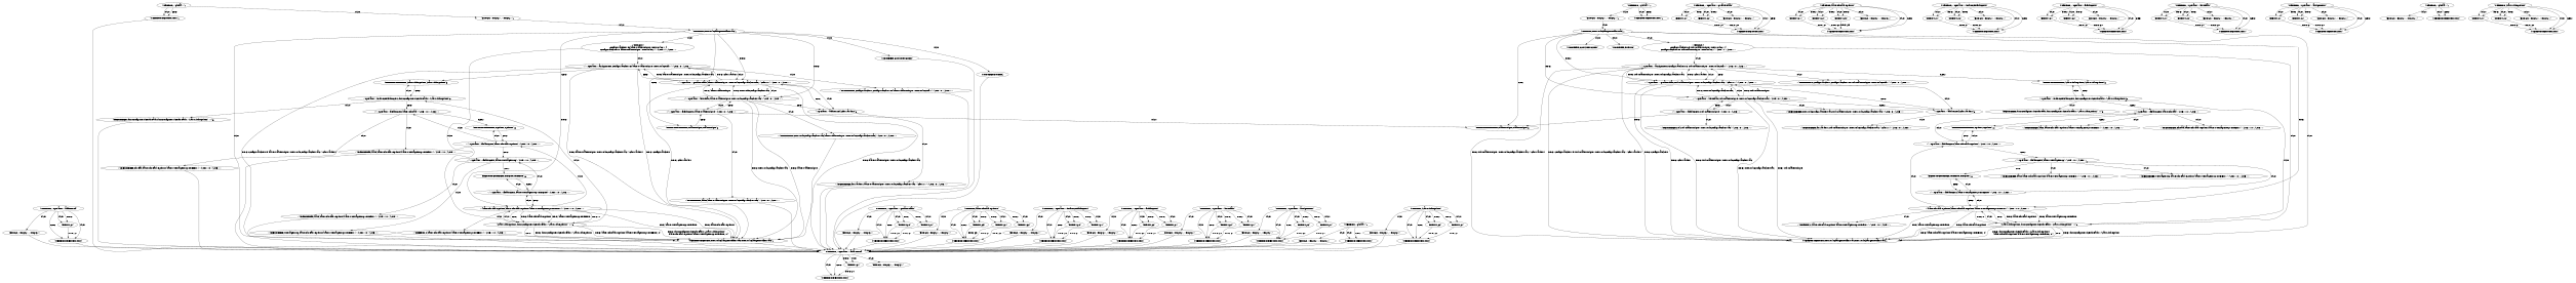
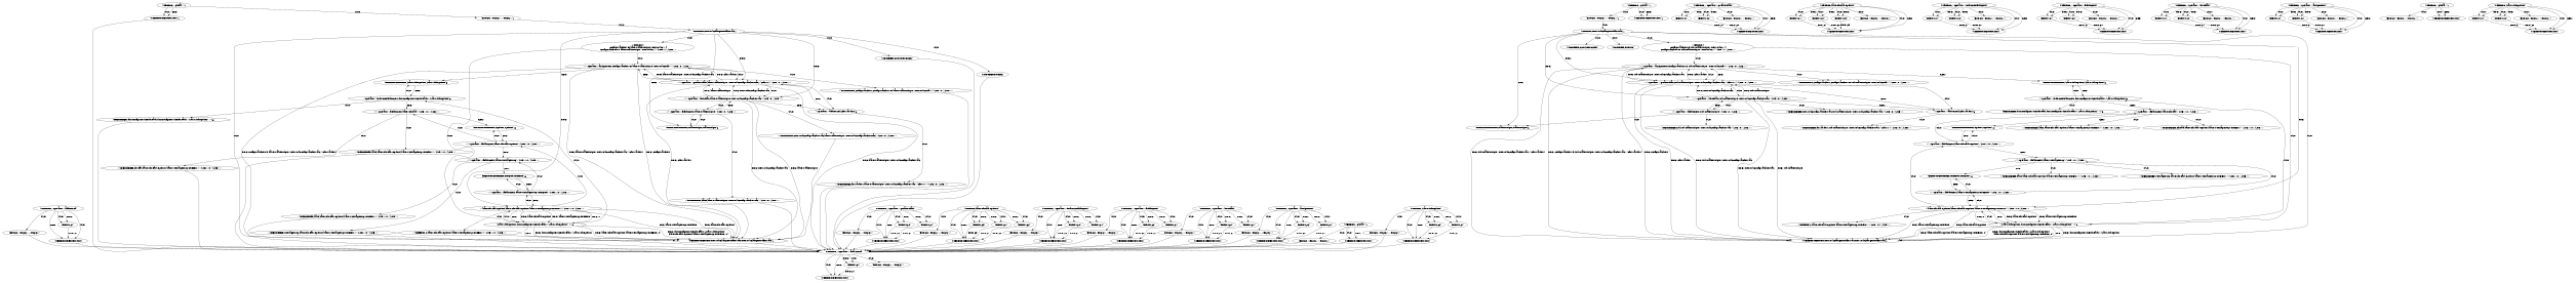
  digraph {
    n1 [label=<(METHOD,&lt;operator&gt;.addressOf)>]
    n2 [label=<(PARAM,p1)>]
    n3 [label=<(BLOCK,&lt;empty&gt;,&lt;empty&gt;)>]
    n4 [label=<(METHOD_RETURN,ANY)>]
    n5 [label=<(METHOD,&lt;operator&gt;.addressOf)>]
    n6 [label=<(PARAM,p1)>]
    n7 [label=<(BLOCK,&lt;empty&gt;,&lt;empty&gt;)>]
    n8 [label=<(METHOD_RETURN,ANY)>]
    n9 [label=<(METHOD,&lt;global&gt;)<SUB>1</SUB>>]
    n10 [label=<(BLOCK,&lt;empty&gt;,&lt;empty&gt;)<SUB>1</SUB>>]
    n11 [label=<(METHOD_RETURN,ANY)<SUB>1</SUB>>]
    n12 [label=<(METHOD,NetworkChangeNotifierMac)<SUB>1</SUB>>]
    n13 [label="<(BLOCK,{\n  config_watcher_ = base::MakeUnique&lt;NetworkC...,{\n  config_watcher_ = base::MakeUnique&lt;NetworkC...)<SUB>7</SUB>>"]
    n14 [label="<(&lt;operator&gt;.greaterThan,base::MakeUnique&lt;NetworkConfigWatcherMac&gt;(&amp;forw...)<SUB>8</SUB>>"]
    n15 [label="<(&lt;operator&gt;.lessThan,base::MakeUnique&lt;NetworkConfigWatcherMac)<SUB>8</SUB>>"]
    n16 [label=<(FIELD_IDENTIFIER,MakeUnique,MakeUnique)<SUB>8</SUB>>]
    n17 [label="<(base.Thread.Options,base::Thread::Options(base::MessageLoop::TYPE_I...)<SUB>10</SUB>>"]
    n18 [label=<(MODIFIER,CONSTRUCTOR)>]
    n19 [label=<(MODIFIER,PUBLIC)>]
    n20 [label=<(METHOD_RETURN,NetworkChangeNotifierMac.NetworkChangeNotifierMac)<SUB>1</SUB>>]
    n21 [label="<(&lt;operator&gt;.assignment,config_watcher_ = base::MakeUnique&lt;NetworkConfi...)<SUB>8</SUB>>"]
    n22 [label=<(StartWithOptions,dns_config_service_thread_-&gt;StartWithOptions(  ...)<SUB>9</SUB>>]
    n23 [label=<(&lt;operator&gt;.addressOf,&amp;forwarder_)<SUB>8</SUB>>]
    n24 [label="<(&lt;operator&gt;.fieldAccess,base::MakeUnique)<SUB>8</SUB>>"]
    n25 [label="<(IDENTIFIER,NetworkConfigWatcherMac,base::MakeUnique&lt;NetworkConfigWatcherMac)<SUB>8</SUB>>"]
    n26 [label="<(&lt;operator&gt;.fieldAccess,base::Thread::Options)<SUB>10</SUB>>"]
    n27 [label="<(&lt;operator&gt;.fieldAccess,base::MessageLoop::TYPE_IO)<SUB>10</SUB>>"]
    n28 [label="<(LITERAL,0,base::Thread::Options(base::MessageLoop::TYPE_I...)<SUB>10</SUB>>"]
    n29 [label="<(IDENTIFIER,config_watcher_,config_watcher_ = base::MakeUnique&lt;NetworkConfi...)<SUB>8</SUB>>"]
    n30 [label=<(FIELD_IDENTIFIER,StartWithOptions,StartWithOptions)<SUB>9</SUB>>]
    n31 [label=<(&lt;operator&gt;.indirectFieldAccess,dns_config_service_thread_-&gt;StartWithOptions)<SUB>9</SUB>>]
    n32 [label="<(IDENTIFIER,forwarder_,base::MakeUnique&lt;NetworkConfigWatcherMac&gt;(&amp;forw...)<SUB>8</SUB>>"]
    n33 [label="<(IDENTIFIER,base,base::MakeUnique&lt;NetworkConfigWatcherMac)<SUB>8</SUB>>"]
    n34 [label=<(IDENTIFIER,dns_config_service_thread_,dns_config_service_thread_-&gt;StartWithOptions(  ...)<SUB>9</SUB>>]
    n35 [label="<(&lt;operator&gt;.fieldAccess,base::Thread)<SUB>10</SUB>>"]
    n36 [label=<(FIELD_IDENTIFIER,Options,Options)<SUB>10</SUB>>]
    n37 [label="<(IDENTIFIER,base,base::Thread::Options(base::MessageLoop::TYPE_I...)<SUB>10</SUB>>"]
    n38 [label="<(IDENTIFIER,Thread,base::Thread::Options(base::MessageLoop::TYPE_I...)<SUB>10</SUB>>"]
    n39 [label="<(&lt;operator&gt;.fieldAccess,base::MessageLoop)<SUB>10</SUB>>"]
    n40 [label=<(FIELD_IDENTIFIER,TYPE_IO,TYPE_IO)<SUB>10</SUB>>]
    n41 [label="<(IDENTIFIER,base,base::Thread::Options(base::MessageLoop::TYPE_I...)<SUB>10</SUB>>"]
    n42 [label="<(IDENTIFIER,MessageLoop,base::Thread::Options(base::MessageLoop::TYPE_I...)<SUB>10</SUB>>"]
    n43 [label=<(METHOD,&lt;operator&gt;.greaterThan)>]
    n44 [label=<(PARAM,p1)>]
    n45 [label=<(PARAM,p2)>]
    n46 [label=<(BLOCK,&lt;empty&gt;,&lt;empty&gt;)>]
    n47 [label=<(METHOD_RETURN,ANY)>]
    n48 [label=<(METHOD,base.Thread.Options)>]
    n49 [label=<(PARAM,p1)>]
    n50 [label=<(PARAM,p2)>]
    n51 [label=<(PARAM,p3)>]
    n52 [label=<(BLOCK,&lt;empty&gt;,&lt;empty&gt;)>]
    n53 [label=<(METHOD_RETURN,ANY)>]
    n54 [label=<(METHOD,&lt;operator&gt;.indirectFieldAccess)>]
    n55 [label=<(PARAM,p1)>]
    n56 [label=<(PARAM,p2)>]
    n57 [label=<(BLOCK,&lt;empty&gt;,&lt;empty&gt;)>]
    n58 [label=<(METHOD_RETURN,ANY)>]
    n59 [label=<(METHOD,&lt;operator&gt;.fieldAccess)>]
    n60 [label=<(PARAM,p1)>]
    n61 [label=<(PARAM,p2)>]
    n62 [label=<(BLOCK,&lt;empty&gt;,&lt;empty&gt;)>]
    n63 [label=<(METHOD_RETURN,ANY)>]
    n64 [label=<(METHOD,&lt;operator&gt;.lessThan)>]
    n65 [label=<(PARAM,p1)>]
    n66 [label=<(PARAM,p2)>]
    n67 [label=<(BLOCK,&lt;empty&gt;,&lt;empty&gt;)>]
    n68 [label=<(METHOD_RETURN,ANY)>]
    n69 [label=<(METHOD,&lt;operator&gt;.assignment)>]
    n70 [label=<(PARAM,p1)>]
    n71 [label=<(PARAM,p2)>]
    n72 [label=<(BLOCK,&lt;empty&gt;,&lt;empty&gt;)>]
    n73 [label=<(METHOD_RETURN,ANY)>]
    n74 [label=<(METHOD,&lt;global&gt;)<SUB>1</SUB>>]
    n75 [label=<(BLOCK,&lt;empty&gt;,&lt;empty&gt;)>]
    n76 [label=<(METHOD_RETURN,ANY)>]
    n77 [label=<(METHOD,StartWithOptions)>]
    n78 [label=<(PARAM,p1)>]
    n79 [label=<(PARAM,p2)>]
    n80 [label=<(BLOCK,&lt;empty&gt;,&lt;empty&gt;)>]
    n81 [label=<(METHOD_RETURN,ANY)>]
    n82 [label=<(METHOD,&lt;global&gt;)<SUB>1</SUB>>]
    n83 [label=<(BLOCK,&lt;empty&gt;,&lt;empty&gt;)<SUB>1</SUB>>]
    n84 [label=<(METHOD_RETURN,ANY)<SUB>1</SUB>>]
    n85 [label=<(METHOD,NetworkChangeNotifierMac)<SUB>1</SUB>>]
    n86 [label="<(BLOCK,{\n  config_watcher_ = std::make_unique&lt;NetworkC...,{\n  config_watcher_ = std::make_unique&lt;NetworkC...)<SUB>7</SUB>>"]
    n87 [label="<(&lt;operator&gt;.greaterThan,std::make_unique&lt;NetworkConfigWatcherMac&gt;(&amp;forw...)<SUB>8</SUB>>"]
    n88 [label="<(&lt;operator&gt;.lessThan,std::make_unique&lt;NetworkConfigWatcherMac)<SUB>8</SUB>>"]
    n89 [label=<(FIELD_IDENTIFIER,make_unique,make_unique)<SUB>8</SUB>>]
    n90 [label="<(base.Thread.Options,base::Thread::Options(base::MessageLoop::TYPE_I...)<SUB>10</SUB>>"]
    n91 [label=<(MODIFIER,CONSTRUCTOR)>]
    n92 [label=<(MODIFIER,PUBLIC)>]
    n93 [label=<(METHOD_RETURN,NetworkChangeNotifierMac.NetworkChangeNotifierMac)<SUB>1</SUB>>]
    n94 [label="<(&lt;operator&gt;.assignment,config_watcher_ = std::make_unique&lt;NetworkConfi...)<SUB>8</SUB>>"]
    n95 [label=<(StartWithOptions,dns_config_service_thread_-&gt;StartWithOptions(  ...)<SUB>9</SUB>>]
    n96 [label=<(&lt;operator&gt;.addressOf,&amp;forwarder_)<SUB>8</SUB>>]
    n97 [label="<(&lt;operator&gt;.fieldAccess,std::make_unique)<SUB>8</SUB>>"]
    n98 [label="<(IDENTIFIER,NetworkConfigWatcherMac,std::make_unique&lt;NetworkConfigWatcherMac)<SUB>8</SUB>>"]
    n99 [label="<(&lt;operator&gt;.fieldAccess,base::Thread::Options)<SUB>10</SUB>>"]
    n100 [label="<(&lt;operator&gt;.fieldAccess,base::MessageLoop::TYPE_IO)<SUB>10</SUB>>"]
    n101 [label="<(LITERAL,0,base::Thread::Options(base::MessageLoop::TYPE_I...)<SUB>10</SUB>>"]
    n102 [label="<(IDENTIFIER,config_watcher_,config_watcher_ = std::make_unique&lt;NetworkConfi...)<SUB>8</SUB>>"]
    n103 [label=<(FIELD_IDENTIFIER,StartWithOptions,StartWithOptions)<SUB>9</SUB>>]
    n104 [label=<(&lt;operator&gt;.indirectFieldAccess,dns_config_service_thread_-&gt;StartWithOptions)<SUB>9</SUB>>]
    n105 [label="<(IDENTIFIER,forwarder_,std::make_unique&lt;NetworkConfigWatcherMac&gt;(&amp;forw...)<SUB>8</SUB>>"]
    n106 [label="<(IDENTIFIER,std,std::make_unique&lt;NetworkConfigWatcherMac)<SUB>8</SUB>>"]
    n107 [label=<(IDENTIFIER,dns_config_service_thread_,dns_config_service_thread_-&gt;StartWithOptions(  ...)<SUB>9</SUB>>]
    n108 [label="<(&lt;operator&gt;.fieldAccess,base::Thread)<SUB>10</SUB>>"]
    n109 [label=<(FIELD_IDENTIFIER,Options,Options)<SUB>10</SUB>>]
    n110 [label="<(IDENTIFIER,base,base::Thread::Options(base::MessageLoop::TYPE_I...)<SUB>10</SUB>>"]
    n111 [label="<(IDENTIFIER,Thread,base::Thread::Options(base::MessageLoop::TYPE_I...)<SUB>10</SUB>>"]
    n112 [label="<(&lt;operator&gt;.fieldAccess,base::MessageLoop)<SUB>10</SUB>>"]
    n113 [label=<(FIELD_IDENTIFIER,TYPE_IO,TYPE_IO)<SUB>10</SUB>>]
    n114 [label="<(IDENTIFIER,base,base::Thread::Options(base::MessageLoop::TYPE_I...)<SUB>10</SUB>>"]
    n115 [label="<(IDENTIFIER,MessageLoop,base::Thread::Options(base::MessageLoop::TYPE_I...)<SUB>10</SUB>>"]
    n116 [label=<(METHOD,&lt;operator&gt;.greaterThan)>]
    n117 [label=<(PARAM,p1)>]
    n118 [label=<(PARAM,p2)>]
    n119 [label=<(BLOCK,&lt;empty&gt;,&lt;empty&gt;)>]
    n120 [label=<(METHOD_RETURN,ANY)>]
    n121 [label=<(METHOD,base.Thread.Options)>]
    n122 [label=<(PARAM,p1)>]
    n123 [label=<(PARAM,p2)>]
    n124 [label=<(PARAM,p3)>]
    n125 [label=<(BLOCK,&lt;empty&gt;,&lt;empty&gt;)>]
    n126 [label=<(METHOD_RETURN,ANY)>]
    n127 [label=<(METHOD,&lt;operator&gt;.indirectFieldAccess)>]
    n128 [label=<(PARAM,p1)>]
    n129 [label=<(PARAM,p2)>]
    n130 [label=<(BLOCK,&lt;empty&gt;,&lt;empty&gt;)>]
    n131 [label=<(METHOD_RETURN,ANY)>]
    n132 [label=<(METHOD,&lt;operator&gt;.fieldAccess)>]
    n133 [label=<(PARAM,p1)>]
    n134 [label=<(PARAM,p2)>]
    n135 [label=<(BLOCK,&lt;empty&gt;,&lt;empty&gt;)>]
    n136 [label=<(METHOD_RETURN,ANY)>]
    n137 [label=<(METHOD,&lt;operator&gt;.lessThan)>]
    n138 [label=<(PARAM,p1)>]
    n139 [label=<(PARAM,p2)>]
    n140 [label=<(BLOCK,&lt;empty&gt;,&lt;empty&gt;)>]
    n141 [label=<(METHOD_RETURN,ANY)>]
    n142 [label=<(METHOD,&lt;operator&gt;.assignment)>]
    n143 [label=<(PARAM,p1)>]
    n144 [label=<(PARAM,p2)>]
    n145 [label=<(BLOCK,&lt;empty&gt;,&lt;empty&gt;)>]
    n146 [label=<(METHOD_RETURN,ANY)>]
    n147 [label=<(METHOD,&lt;global&gt;)<SUB>1</SUB>>]
    n148 [label=<(BLOCK,&lt;empty&gt;,&lt;empty&gt;)>]
    n149 [label=<(METHOD_RETURN,ANY)>]
    n150 [label=<(METHOD,StartWithOptions)>]
    n151 [label=<(PARAM,p1)>]
    n152 [label=<(PARAM,p2)>]
    n153 [label=<(BLOCK,&lt;empty&gt;,&lt;empty&gt;)>]
    n154 [label=<(METHOD_RETURN,ANY)>]
    n1 -> n2 [label="AST: "]
    n1 -> n2 [label="DDG: "]
    n1 -> n3 [label="AST: "]
    n1 -> n4 [label="AST: "]
    n1 -> n4 [label="CFG: "]
    n2 -> n4 [label="DDG: p1"]
    n3 -> n5
    n4 -> n5
    n5 -> n6 [label="AST: "]
    n5 -> n6 [label="DDG: "]
    n5 -> n7 [label="AST: "]
    n5 -> n8 [label="AST: "]
    n5 -> n8 [label="CFG: "]
    n6 -> n8 [label="DDG: p1"]
    n9 -> n10 [label="AST: "]
    n9 -> n11 [label="AST: "]
    n9 -> n11 [label="CFG: "]
    n10 -> n12 [label="AST: "]
    n11 -> n5
    n12 -> n13 [label="AST: "]
    n12 -> n14 [label="DDG: "]
    n12 -> n15 [label="DDG: "]
    n12 -> n16 [label="CFG: "]
    n12 -> n17 [label="DDG: "]
    n12 -> n18 [label="AST: "]
    n12 -> n19 [label="AST: "]
    n12 -> n20 [label="AST: "]
    n13 -> n21 [label="AST: "]
    n13 -> n22 [label="AST: "]
    n14 -> n15 [label="AST: "]
    n14 -> n20 [label="DDG: base::MakeUnique&lt;NetworkConfigWatcherMac"]
    n14 -> n20 [label="DDG: &amp;forwarder_"]
    n14 -> n21 [label="CFG: "]
    n14 -> n21 [label="DDG: base::MakeUnique&lt;NetworkConfigWatcherMac"]
    n14 -> n21 [label="DDG: &amp;forwarder_"]
    n14 -> n23 [label="AST: "]
    n15 -> n14 [label="DDG: base::MakeUnique"]
    n15 -> n14 [label="DDG: NetworkConfigWatcherMac"]
    n15 -> n20 [label="DDG: base::MakeUnique"]
    n15 -> n20 [label="DDG: NetworkConfigWatcherMac"]
    n15 -> n23 [label="CFG: "]
    n15 -> n24 [label="AST: "]
    n15 -> n25 [label="AST: "]
-   n16 -> n24 [label="CFG: "]
+   n16 -> n24 [label="AST: "]
    n17 -> n20 [label="DDG: base::Thread::Options"]
    n17 -> n20 [label="DDG: base::MessageLoop::TYPE_IO"]
    n17 -> n22 [label="CFG: "]
    n17 -> n22 [label="DDG: base::Thread::Options"]
    n17 -> n22 [label="DDG: base::MessageLoop::TYPE_IO"]
    n17 -> n22 [label="DDG: 0"]
    n17 -> n26 [label="AST: "]
    n17 -> n27 [label="AST: "]
    n17 -> n28 [label="AST: "]
    n18 -> n5
    n19 -> n5
    n20 -> n5
    n21 -> n14 [label="AST: "]
    n21 -> n20 [label="DDG: base::MakeUnique&lt;NetworkConfigWatcherMac&gt;(&amp;forwarder_)"]
    n21 -> n20 [label="DDG: config_watcher_ = base::MakeUnique&lt;NetworkConfigWatcherMac&gt;(&amp;forwarder_)"]
    n21 -> n20 [label="DDG: config_watcher_"]
    n21 -> n29 [label="AST: "]
    n21 -> n30 [label="CFG: "]
    n22 -> n17 [label="AST: "]
    n22 -> n20 [label="CFG: "]
    n22 -> n20 [label="DDG: dns_config_service_thread_-&gt;StartWithOptions"]
    n22 -> n20 [label="DDG: base::Thread::Options(base::MessageLoop::TYPE_IO, 0)"]
    n22 -> n20 [label="DDG: dns_config_service_thread_-&gt;StartWithOptions(\n       base::Thread::Options(base::MessageLoop::TYPE_IO, 0))"]
    n22 -> n31 [label="AST: "]
    n23 -> n14 [label="CFG: "]
    n23 -> n32 [label="AST: "]
    n24 -> n15 [label="CFG: "]
-   n24 -> n89 [label="AST: "]
+   n24 -> n16 [label="AST: "]
    n24 -> n33 [label="AST: "]
    n25 -> n5
    n26 -> n35 [label="AST: "]
    n26 -> n36 [label="AST: "]
    n26 -> n39 [label="CFG: "]
    n27 -> n17 [label="CFG: "]
    n27 -> n39 [label="AST: "]
    n27 -> n40 [label="AST: "]
    n28 -> n5
    n29 -> n5
    n30 -> n31 [label="CFG: "]
    n31 -> n30 [label="AST: "]
    n31 -> n34 [label="AST: "]
    n31 -> n35 [label="CFG: "]
    n32 -> n5
    n33 -> n5
    n34 -> n5
    n35 -> n36 [label="CFG: "]
    n35 -> n37 [label="AST: "]
    n35 -> n38 [label="AST: "]
    n36 -> n26 [label="CFG: "]
    n37 -> n5
    n38 -> n5
    n39 -> n40 [label="CFG: "]
    n39 -> n41 [label="AST: "]
    n39 -> n42 [label="AST: "]
    n40 -> n27 [label="CFG: "]
    n41 -> n5
    n42 -> n5
    n43 -> n44 [label="AST: "]
    n43 -> n44 [label="DDG: "]
    n43 -> n45 [label="AST: "]
    n43 -> n45 [label="DDG: "]
    n43 -> n46 [label="AST: "]
    n43 -> n47 [label="AST: "]
    n43 -> n47 [label="CFG: "]
    n44 -> n47 [label="DDG: p1"]
    n45 -> n47 [label="DDG: p2"]
    n46 -> n5
    n47 -> n5
    n48 -> n49 [label="AST: "]
    n48 -> n49 [label="DDG: "]
    n48 -> n50 [label="AST: "]
    n48 -> n50 [label="DDG: "]
    n48 -> n51 [label="AST: "]
    n48 -> n51 [label="DDG: "]
    n48 -> n52 [label="AST: "]
    n48 -> n53 [label="AST: "]
    n48 -> n53 [label="CFG: "]
    n49 -> n53 [label="DDG: p1"]
    n50 -> n53 [label="DDG: p2"]
    n51 -> n53 [label="DDG: p3"]
    n52 -> n5
    n53 -> n5
    n54 -> n55 [label="AST: "]
    n54 -> n55 [label="DDG: "]
    n54 -> n56 [label="AST: "]
    n54 -> n56 [label="DDG: "]
    n54 -> n57 [label="AST: "]
    n54 -> n58 [label="AST: "]
    n54 -> n58 [label="CFG: "]
    n55 -> n58 [label="DDG: p1"]
    n56 -> n58 [label="DDG: p2"]
    n57 -> n5
    n58 -> n5
    n59 -> n60 [label="AST: "]
    n59 -> n60 [label="DDG: "]
    n59 -> n61 [label="AST: "]
    n59 -> n61 [label="DDG: "]
    n59 -> n62 [label="AST: "]
    n59 -> n63 [label="AST: "]
    n59 -> n63 [label="CFG: "]
    n60 -> n63 [label="DDG: p1"]
    n61 -> n63 [label="DDG: p2"]
    n62 -> n5
    n63 -> n5
    n64 -> n65 [label="AST: "]
    n64 -> n65 [label="DDG: "]
    n64 -> n66 [label="AST: "]
    n64 -> n66 [label="DDG: "]
    n64 -> n67 [label="AST: "]
    n64 -> n68 [label="AST: "]
    n64 -> n68 [label="CFG: "]
    n65 -> n68 [label="DDG: p1"]
    n66 -> n68 [label="DDG: p2"]
    n67 -> n5
    n68 -> n5
    n69 -> n70 [label="AST: "]
    n69 -> n70 [label="DDG: "]
    n69 -> n71 [label="AST: "]
    n69 -> n71 [label="DDG: "]
    n69 -> n72 [label="AST: "]
    n69 -> n73 [label="AST: "]
    n69 -> n73 [label="CFG: "]
    n70 -> n73 [label="DDG: p1"]
    n71 -> n73 [label="DDG: p2"]
    n72 -> n5
    n73 -> n5
    n74 -> n75 [label="AST: "]
    n74 -> n76 [label="AST: "]
    n74 -> n76 [label="CFG: "]
    n75 -> n5
    n76 -> n5
    n77 -> n78 [label="AST: "]
    n77 -> n78 [label="DDG: "]
    n77 -> n79 [label="AST: "]
    n77 -> n79 [label="DDG: "]
    n77 -> n80 [label="AST: "]
    n77 -> n81 [label="AST: "]
    n77 -> n81 [label="CFG: "]
    n78 -> n81 [label="DDG: p1"]
    n79 -> n81 [label="DDG: p2"]
    n80 -> n5
    n81 -> n5
    n82 -> n83 [label="AST: "]
    n82 -> n84 [label="AST: "]
    n82 -> n84 [label="CFG: "]
    n83 -> n85 [label="AST: "]
    n85 -> n86 [label="AST: "]
    n85 -> n87 [label="DDG: "]
    n85 -> n88 [label="DDG: "]
    n85 -> n89 [label="CFG: "]
    n85 -> n90 [label="DDG: "]
    n85 -> n91 [label="AST: "]
    n85 -> n92 [label="AST: "]
    n85 -> n93 [label="AST: "]
    n86 -> n94 [label="AST: "]
    n86 -> n95 [label="AST: "]
    n87 -> n88 [label="AST: "]
    n87 -> n93 [label="DDG: std::make_unique&lt;NetworkConfigWatcherMac"]
    n87 -> n93 [label="DDG: &amp;forwarder_"]
    n87 -> n94 [label="CFG: "]
    n87 -> n94 [label="DDG: std::make_unique&lt;NetworkConfigWatcherMac"]
    n87 -> n94 [label="DDG: &amp;forwarder_"]
    n87 -> n96 [label="AST: "]
    n88 -> n87 [label="DDG: std::make_unique"]
    n88 -> n87 [label="DDG: NetworkConfigWatcherMac"]
    n88 -> n93 [label="DDG: std::make_unique"]
    n88 -> n93 [label="DDG: NetworkConfigWatcherMac"]
    n88 -> n96 [label="CFG: "]
    n88 -> n97 [label="AST: "]
    n88 -> n98 [label="AST: "]
    n90 -> n93 [label="DDG: base::Thread::Options"]
    n90 -> n93 [label="DDG: base::MessageLoop::TYPE_IO"]
    n90 -> n95 [label="CFG: "]
    n90 -> n95 [label="DDG: base::Thread::Options"]
    n90 -> n95 [label="DDG: base::MessageLoop::TYPE_IO"]
    n90 -> n95 [label="DDG: 0"]
    n90 -> n99 [label="AST: "]
    n90 -> n100 [label="AST: "]
    n90 -> n101 [label="AST: "]
    n94 -> n87 [label="AST: "]
    n94 -> n93 [label="DDG: std::make_unique&lt;NetworkConfigWatcherMac&gt;(&amp;forwarder_)"]
    n94 -> n93 [label="DDG: config_watcher_ = std::make_unique&lt;NetworkConfigWatcherMac&gt;(&amp;forwarder_)"]
    n94 -> n93 [label="DDG: config_watcher_"]
    n94 -> n102 [label="AST: "]
    n94 -> n103 [label="CFG: "]
    n95 -> n90 [label="AST: "]
    n95 -> n93 [label="CFG: "]
    n95 -> n93 [label="DDG: dns_config_service_thread_-&gt;StartWithOptions"]
    n95 -> n93 [label="DDG: base::Thread::Options(base::MessageLoop::TYPE_IO, 0)"]
    n95 -> n93 [label="DDG: dns_config_service_thread_-&gt;StartWithOptions(\n       base::Thread::Options(base::MessageLoop::TYPE_IO, 0))"]
    n95 -> n104 [label="AST: "]
    n96 -> n87 [label="CFG: "]
    n96 -> n105 [label="AST: "]
    n97 -> n88 [label="CFG: "]
-   n97 -> n89 [label="DDG: "]
+   n97 -> n89 [label="AST: "]
    n97 -> n106 [label="AST: "]
    n99 -> n108 [label="AST: "]
    n99 -> n109 [label="AST: "]
    n99 -> n112 [label="CFG: "]
    n100 -> n90 [label="CFG: "]
    n100 -> n112 [label="AST: "]
    n100 -> n113 [label="AST: "]
    n103 -> n104 [label="CFG: "]
    n104 -> n103 [label="AST: "]
    n104 -> n107 [label="AST: "]
    n104 -> n108 [label="CFG: "]
    n108 -> n109 [label="CFG: "]
    n108 -> n110 [label="AST: "]
    n108 -> n111 [label="AST: "]
    n109 -> n99 [label="CFG: "]
    n112 -> n113 [label="CFG: "]
    n112 -> n114 [label="AST: "]
    n112 -> n115 [label="AST: "]
    n113 -> n100 [label="CFG: "]
    n116 -> n117 [label="AST: "]
    n116 -> n117 [label="DDG: "]
    n116 -> n118 [label="AST: "]
    n116 -> n118 [label="DDG: "]
    n116 -> n119 [label="AST: "]
    n116 -> n120 [label="AST: "]
    n116 -> n120 [label="CFG: "]
    n117 -> n120 [label="DDG: p1"]
    n118 -> n120 [label="DDG: p2"]
    n121 -> n122 [label="AST: "]
    n121 -> n122 [label="DDG: "]
    n121 -> n123 [label="AST: "]
    n121 -> n123 [label="DDG: "]
    n121 -> n124 [label="AST: "]
    n121 -> n124 [label="DDG: "]
    n121 -> n125 [label="AST: "]
    n121 -> n126 [label="AST: "]
    n121 -> n126 [label="CFG: "]
    n122 -> n126 [label="DDG: p1"]
    n123 -> n126 [label="DDG: p2"]
    n124 -> n126 [label="DDG: p3"]
    n127 -> n128 [label="AST: "]
    n127 -> n128 [label="DDG: "]
    n127 -> n129 [label="AST: "]
    n127 -> n129 [label="DDG: "]
    n127 -> n130 [label="AST: "]
    n127 -> n131 [label="AST: "]
    n127 -> n131 [label="CFG: "]
    n128 -> n131 [label="DDG: p1"]
    n129 -> n131 [label="DDG: p2"]
    n132 -> n133 [label="AST: "]
    n132 -> n133 [label="DDG: "]
    n132 -> n134 [label="AST: "]
    n132 -> n134 [label="DDG: "]
    n132 -> n135 [label="AST: "]
    n132 -> n136 [label="AST: "]
    n132 -> n136 [label="CFG: "]
    n133 -> n136 [label="DDG: p1"]
    n134 -> n136 [label="DDG: p2"]
    n137 -> n138 [label="AST: "]
    n137 -> n138 [label="DDG: "]
    n137 -> n139 [label="AST: "]
    n137 -> n139 [label="DDG: "]
    n137 -> n140 [label="AST: "]
    n137 -> n141 [label="AST: "]
    n137 -> n141 [label="CFG: "]
    n138 -> n141 [label="DDG: p1"]
    n139 -> n141 [label="DDG: p2"]
    n142 -> n143 [label="AST: "]
    n142 -> n143 [label="DDG: "]
    n142 -> n144 [label="AST: "]
    n142 -> n144 [label="DDG: "]
    n142 -> n145 [label="AST: "]
    n142 -> n146 [label="AST: "]
    n142 -> n146 [label="CFG: "]
    n143 -> n146 [label="DDG: p1"]
    n144 -> n146 [label="DDG: p2"]
    n147 -> n148 [label="AST: "]
    n147 -> n149 [label="AST: "]
    n147 -> n149 [label="CFG: "]
    n150 -> n151 [label="AST: "]
    n150 -> n151 [label="DDG: "]
    n150 -> n152 [label="AST: "]
    n150 -> n152 [label="DDG: "]
    n150 -> n153 [label="AST: "]
    n150 -> n154 [label="AST: "]
    n150 -> n154 [label="CFG: "]
    n151 -> n154 [label="DDG: p1"]
    n152 -> n154 [label="DDG: p2"]
  }
